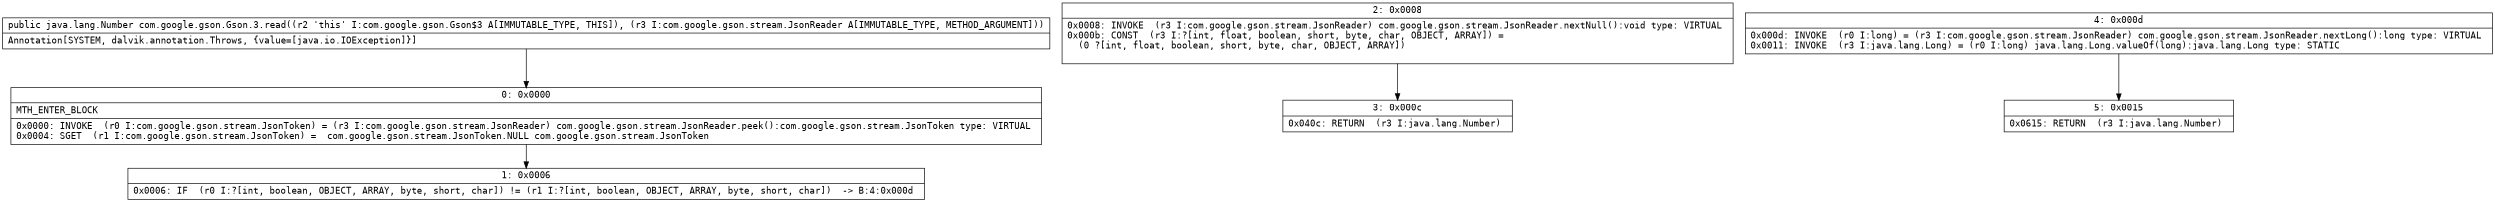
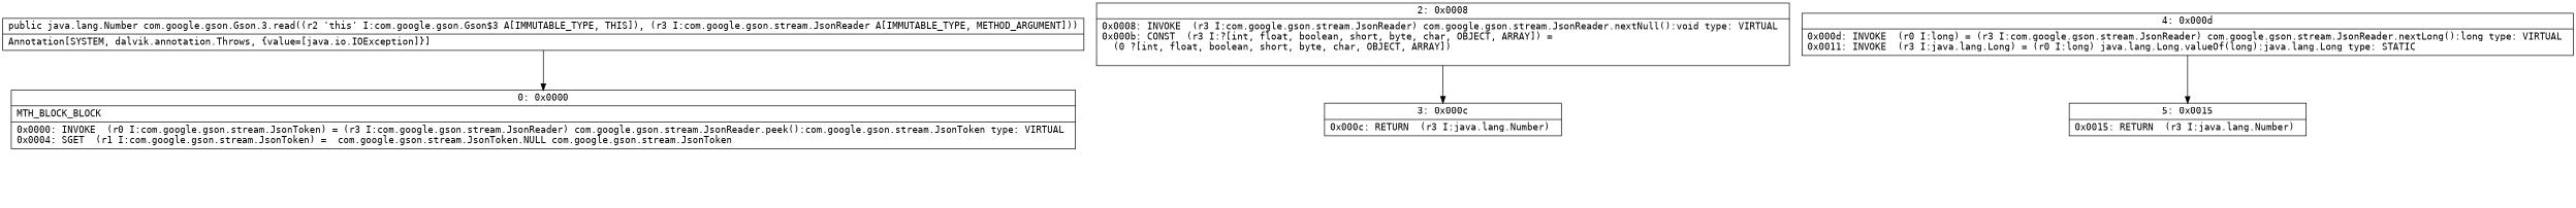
  digraph {
    fontname="DejaVu Sans Mono"
    node [fontname="DejaVu Sans Mono" shape=record]
    edge [fontname="DejaVu Sans Mono"]
-   n1 [label="{0\:\ 0x0000|MTH_ENTER_BLOCK\l|0x0000: INVOKE  (r0 I:com.google.gson.stream.JsonToken) = (r3 I:com.google.gson.stream.JsonReader) com.google.gson.stream.JsonReader.peek():com.google.gson.stream.JsonToken type: VIRTUAL \l0x0004: SGET  (r1 I:com.google.gson.stream.JsonToken) =  com.google.gson.stream.JsonToken.NULL com.google.gson.stream.JsonToken \l}"]
-   n2 [label="{1\:\ 0x0006|0x0006: IF  (r0 I:?[int, boolean, OBJECT, ARRAY, byte, short, char]) != (r1 I:?[int, boolean, OBJECT, ARRAY, byte, short, char])  \-\> B:4:0x000d \l}"]
+   n1 [label="{0\:\ 0x0000|MTH_BLOCK_BLOCK\l|0x0000: INVOKE  (r0 I:com.google.gson.stream.JsonToken) = (r3 I:com.google.gson.stream.JsonReader) com.google.gson.stream.JsonReader.peek():com.google.gson.stream.JsonToken type: VIRTUAL \l0x0004: SGET  (r1 I:com.google.gson.stream.JsonToken) =  com.google.gson.stream.JsonToken.NULL com.google.gson.stream.JsonToken \l}"]
    n3 [label="{2\:\ 0x0008|0x0008: INVOKE  (r3 I:com.google.gson.stream.JsonReader) com.google.gson.stream.JsonReader.nextNull():void type: VIRTUAL \l0x000b: CONST  (r3 I:?[int, float, boolean, short, byte, char, OBJECT, ARRAY]) = \l  (0 ?[int, float, boolean, short, byte, char, OBJECT, ARRAY])\l \l}"]
-   n4 [label="{3\:\ 0x000c|0x040c: RETURN  (r3 I:java.lang.Number) \l}"]
+   n4 [label="{3\:\ 0x000c|0x000c: RETURN  (r3 I:java.lang.Number) \l}"]
    n5 [label="{4\:\ 0x000d|0x000d: INVOKE  (r0 I:long) = (r3 I:com.google.gson.stream.JsonReader) com.google.gson.stream.JsonReader.nextLong():long type: VIRTUAL \l0x0011: INVOKE  (r3 I:java.lang.Long) = (r0 I:long) java.lang.Long.valueOf(long):java.lang.Long type: STATIC \l}"]
-   n6 [label="{5\:\ 0x0015|0x0615: RETURN  (r3 I:java.lang.Number) \l}"]
+   n6 [label="{5\:\ 0x0015|0x0015: RETURN  (r3 I:java.lang.Number) \l}"]
    n7 [label="{public java.lang.Number com.google.gson.Gson.3.read((r2 'this' I:com.google.gson.Gson$3 A[IMMUTABLE_TYPE, THIS]), (r3 I:com.google.gson.stream.JsonReader A[IMMUTABLE_TYPE, METHOD_ARGUMENT]))  | Annotation[SYSTEM, dalvik.annotation.Throws, \{value=[java.io.IOException]\}]\l}"]
-   n1 -> n2
    n3 -> n4
    n5 -> n6
    n7 -> n1
  }
